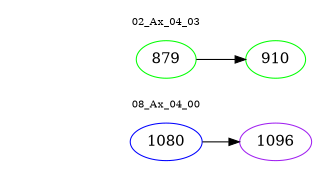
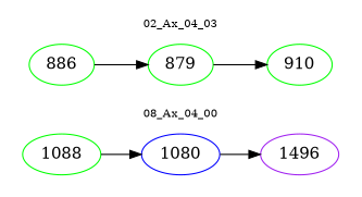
  digraph {
    rankdir=LR
    node [color=green]
    edge [color=black]
+   n1 [label=1088]
    n2 [color=blue label=1080]
-   n3 [color=purple label=1096]
+   n3 [color=purple label=1496]
+   n4 [label=886]
    n5 [label=879]
    n6 [label=910]
    subgraph cluster_1 {
      color=white
      fontsize=10
      label="08_Ax_04_00"
+     n1
      n2
      n3
    }
    subgraph cluster_2 {
      color=white
      fontsize=10
      label="02_Ax_04_03"
+     n4
      n5
      n6
    }
+   n1 -> n2
    n2 -> n3
+   n4 -> n5
    n5 -> n6
  }
